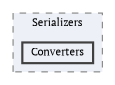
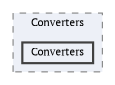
  digraph {
    compound=true
    fontname="PT Serif"
    n1 [color=grey25 fillcolor="#edf0f7" fontname="PT Serif" fontsize=10 height=0.2 label=Converters shape=box style="filled,bold" width=0.4]
    subgraph cluster_1 {
      bgcolor="#edf0f7"
      fontsize=10
-     label=Serializers
+     label=Converters
      pencolor=grey50
      style="filled,dashed"
      n1
    }
  }
